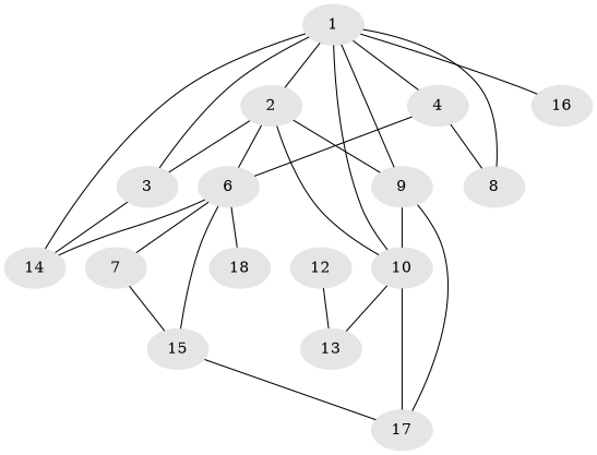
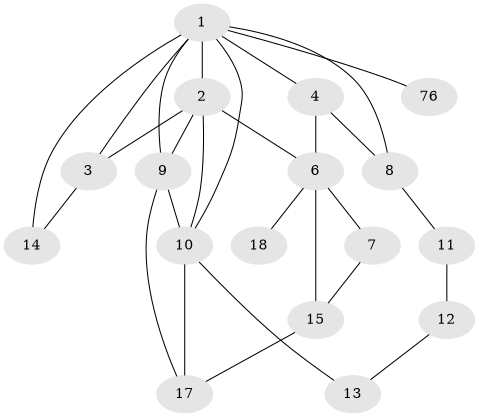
  graph {
    node [color=gray90 style=filled]
    edge [weight=1.0]
    1
    2
    3
    4
    8
    9
    10
    14
-   16
+   16 [label=76]
    6
+   11
    17
    13
    7
    15
    18
    12
    1 -- 2
    1 -- 3
    1 -- 4
    1 -- 8
    1 -- 9
    1 -- 10
    1 -- 14 [weight=2.0]
    1 -- 16
    2 -- 3
    2 -- 9
    2 -- 10
    2 -- 6
    3 -- 14
    4 -- 8
    4 -- 6
+   8 -- 11
    9 -- 10 [weight=3.0]
    9 -- 17
    10 -- 17
    10 -- 13
-   6 -- 14
    6 -- 7
    6 -- 15
    6 -- 18 [weight=2.0]
+   11 -- 12 [weight=2.0]
    7 -- 15
    15 -- 17
    12 -- 13
  }
